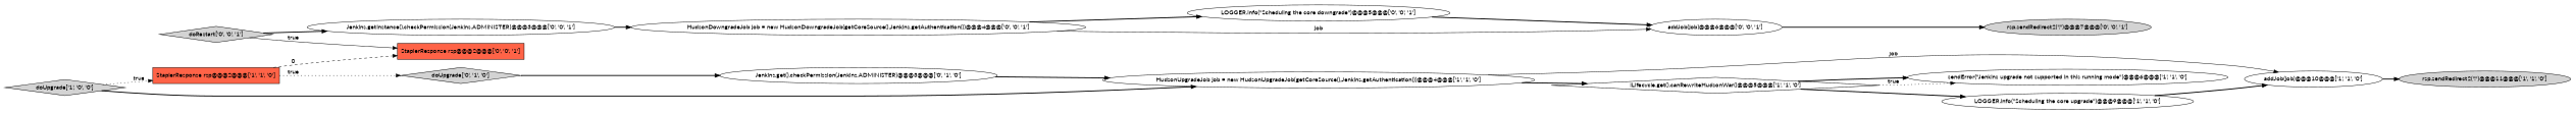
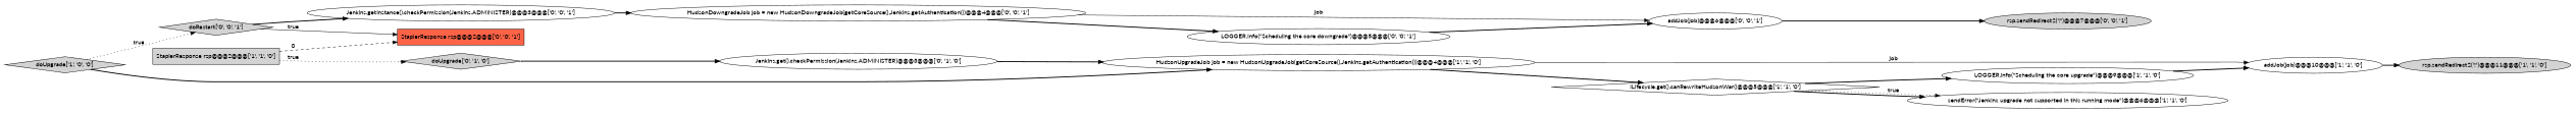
  digraph {
    fontname=Lato
    rankdir=LR
    node [fillcolor=white fontname=Lato shape=ellipse style=filled]
    edge [fontname=Lato style=bold]
    n1 [fillcolor=lightgray label="doRestart['0', '0', '1']" shape=diamond]
    n2 [label="Jenkins.getInstance().checkPermission(Jenkins.ADMINISTER)@@@3@@@['0', '0', '1']"]
    n3 [fillcolor=tomato label="StaplerResponse rsp@@@2@@@['0', '0', '1']" shape=box]
    n4 [label="HudsonDowngradeJob job = new HudsonDowngradeJob(getCoreSource(),Jenkins.getAuthentication())@@@4@@@['0', '0', '1']"]
    n5 [label="Jenkins.get().checkPermission(Jenkins.ADMINISTER)@@@3@@@['0', '1', '0']"]
    n6 [label="HudsonUpgradeJob job = new HudsonUpgradeJob(getCoreSource(),Jenkins.getAuthentication())@@@4@@@['1', '1', '0']"]
    n7 [label="addJob(job)@@@10@@@['1', '1', '0']"]
    n8 [label="!Lifecycle.get().canRewriteHudsonWar()@@@5@@@['1', '1', '0']" shape=diamond]
    n9 [fillcolor=lightgray label="rsp.sendRedirect2(\".\")@@@7@@@['0', '0', '1']"]
    n10 [label="LOGGER.info(\"Scheduling the core downgrade\")@@@5@@@['0', '0', '1']"]
    n11 [label="addJob(job)@@@6@@@['0', '0', '1']"]
    n12 [label="LOGGER.info(\"Scheduling the core upgrade\")@@@9@@@['1', '1', '0']"]
    n13 [label="sendError(\"Jenkins upgrade not supported in this running mode\")@@@6@@@['1', '1', '0']"]
    n14 [fillcolor=lightgray label="rsp.sendRedirect2(\".\")@@@11@@@['1', '1', '0']"]
-   n15 [fillcolor=tomato label="StaplerResponse rsp@@@2@@@['1', '1', '0']" shape=box]
+   n15 [fillcolor=lightgray label="StaplerResponse rsp@@@2@@@['1', '1', '0']" shape=box]
    n16 [fillcolor=lightgray label="doUpgrade['0', '1', '0']" shape=diamond]
    n17 [fillcolor=lightgray label="doUpgrade['1', '0', '0']" shape=diamond]
    n1 -> n2
    n1 -> n3 [label=true style=solid]
    n2 -> n4
    n4 -> n10
    n4 -> n11 [label=job style=solid]
    n5 -> n6
    n6 -> n7 [label=job style=solid]
    n6 -> n8
    n7 -> n14
    n8 -> n12
    n8 -> n13 [label=true style=dotted]
    n8 -> n13
    n10 -> n11
    n11 -> n9
    n12 -> n7
    n15 -> n3 [label=0 style=dashed]
    n15 -> n16 [label=true style=dotted]
    n16 -> n5
    n17 -> n6
-   n17 -> n15 [label=true style=dotted]
+   n17 -> n1 [label=true style=dotted]
  }
